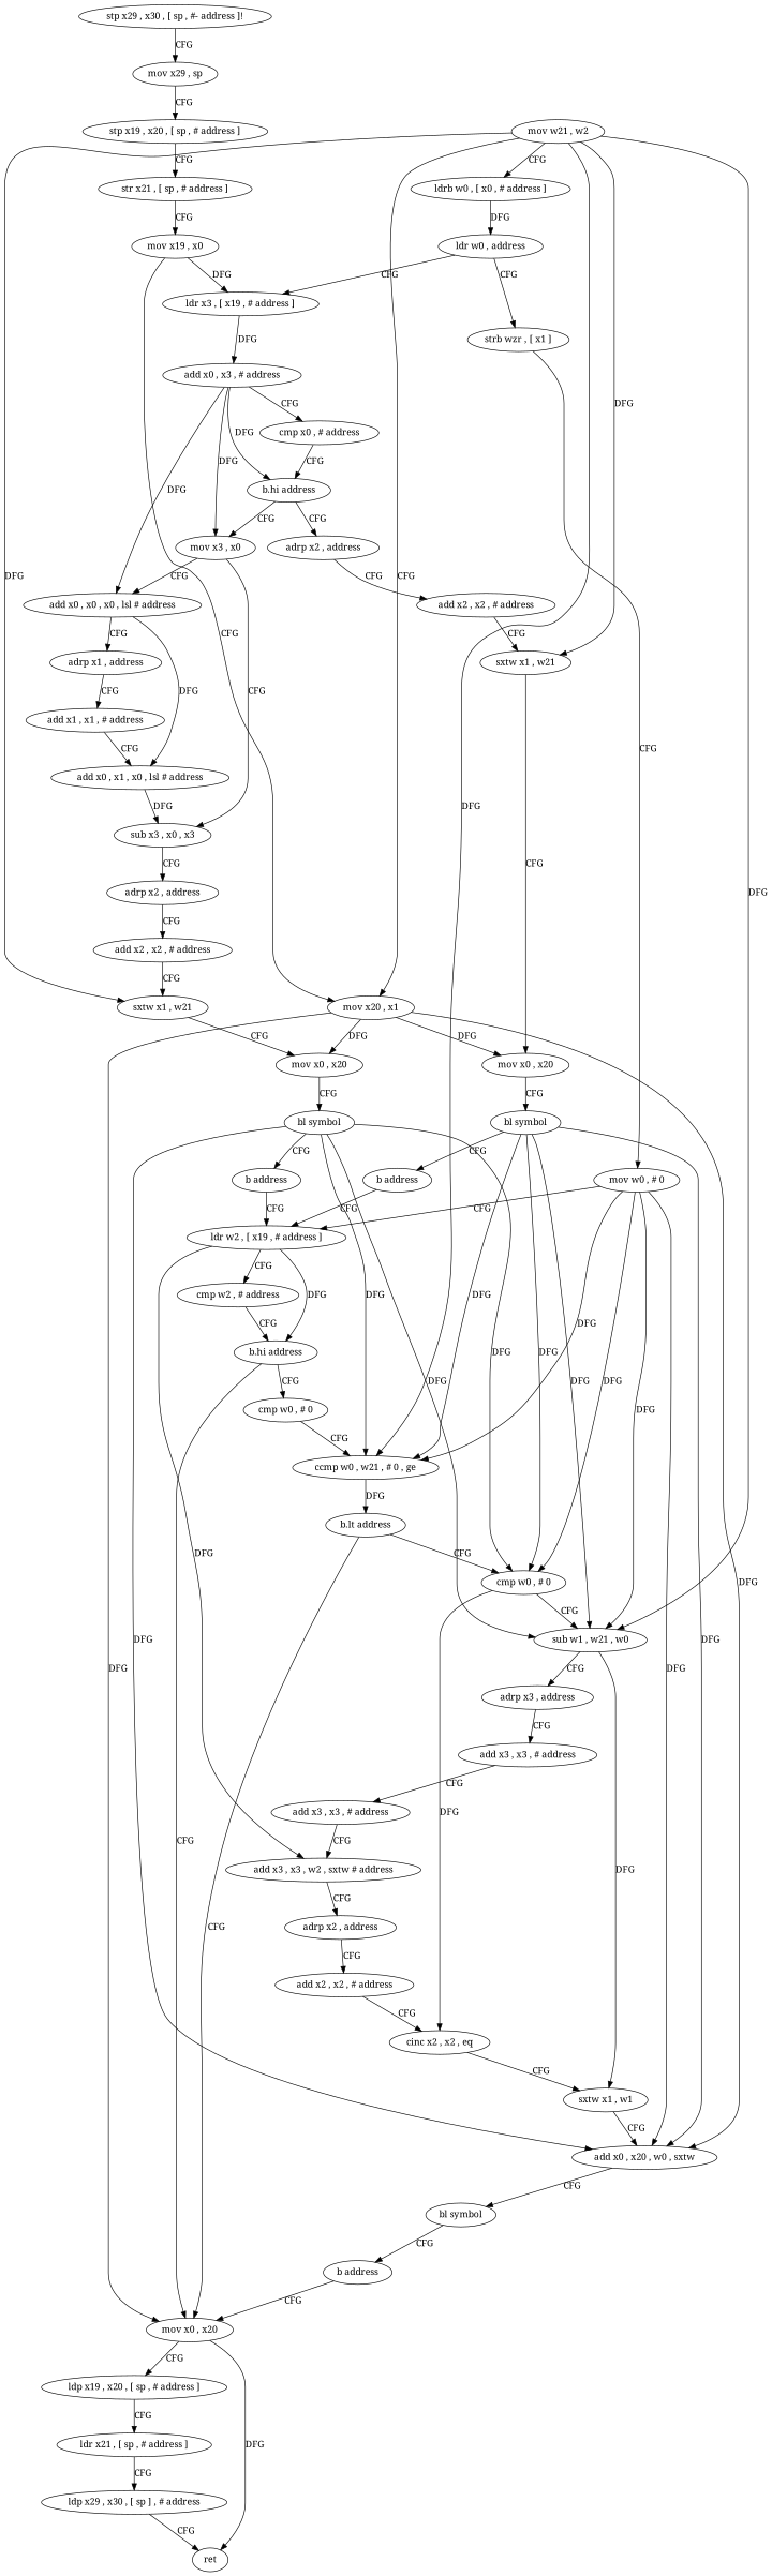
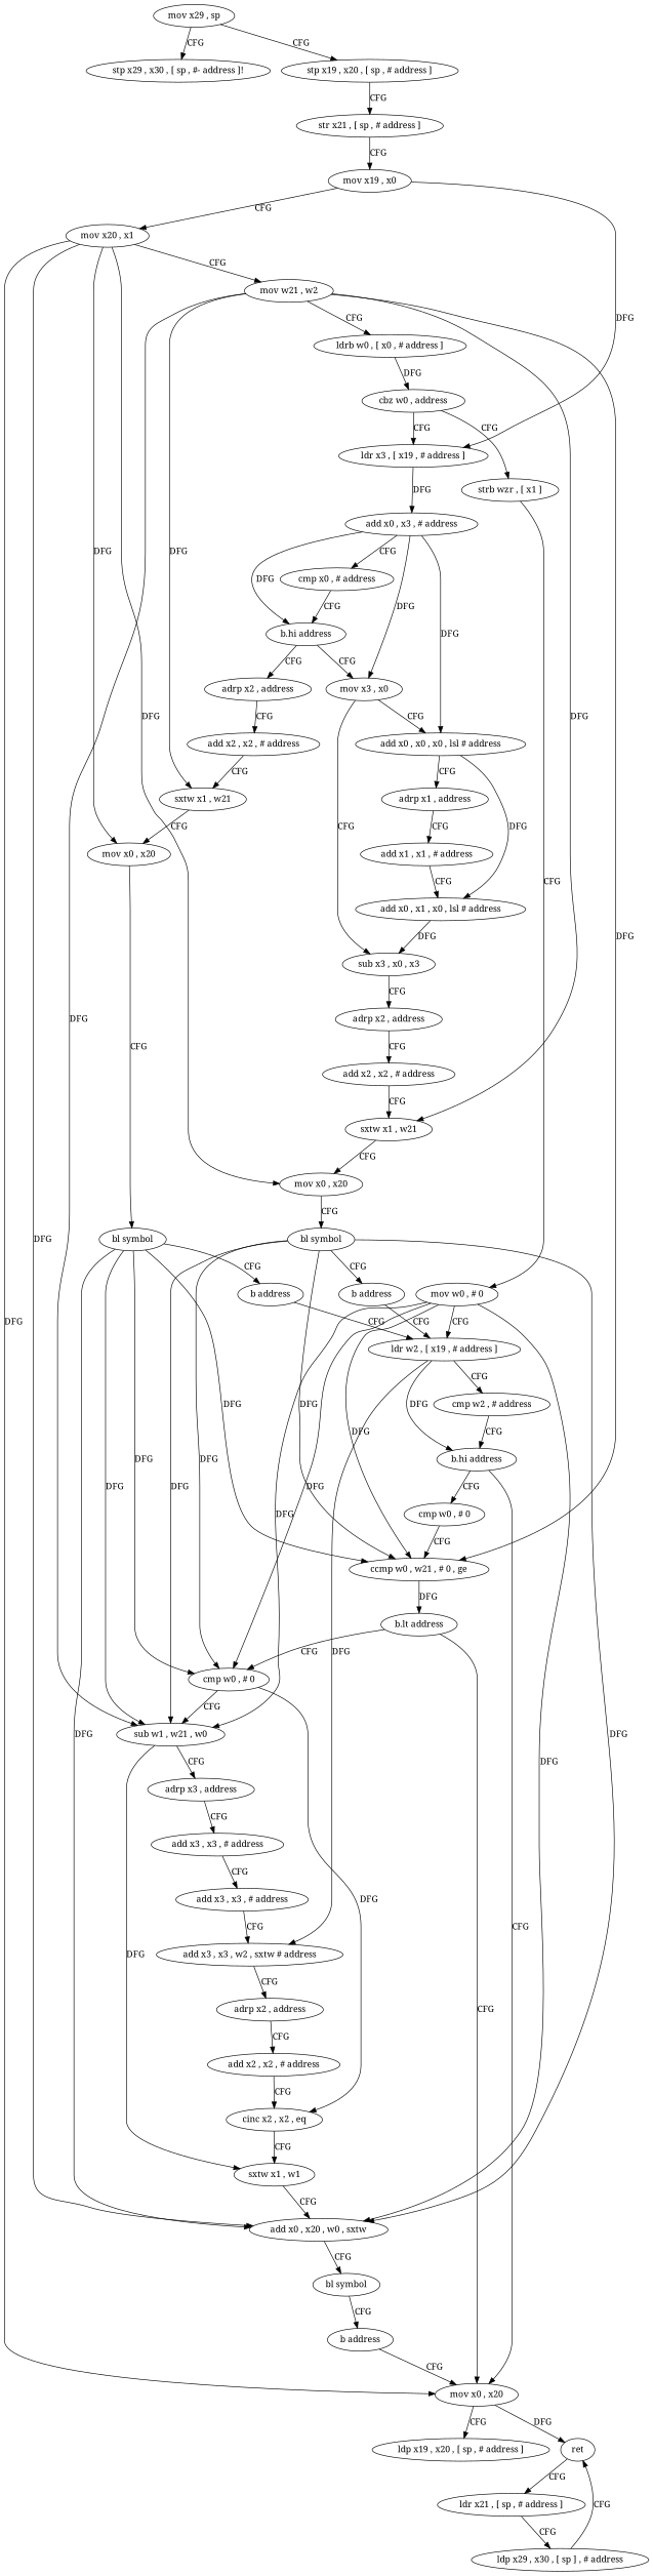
  digraph {
    fontname="Noto Serif"
    node [fontname="Noto Serif"]
    edge [fontname="Noto Serif"]
    n1 [label="stp x29 , x30 , [ sp , #- address ]!"]
    n2 [label="mov x29 , sp"]
    n3 [label="stp x19 , x20 , [ sp , # address ]"]
    n4 [label="str x21 , [ sp , # address ]"]
    n5 [label="mov x19 , x0"]
    n6 [label="mov x20 , x1"]
    n7 [label="ldr x3 , [ x19 , # address ]"]
    n8 [label="mov w21 , w2"]
    n9 [label="mov x0 , x20"]
    n10 [label="mov x0 , x20"]
    n11 [label="mov x0 , x20"]
    n12 [label="add x0 , x20 , w0 , sxtw"]
    n13 [label="add x0 , x3 , # address"]
    n14 [label="ldr w2 , [ x19 , # address ]"]
    n15 [label="add x3 , x3 , w2 , sxtw # address"]
    n16 [label="cmp w2 , # address"]
    n17 [label="b.hi address"]
    n18 [label="ldrb w0 , [ x0 , # address ]"]
    n19 [label="ccmp w0 , w21 , # 0 , ge"]
    n20 [label="sxtw x1 , w21"]
    n21 [label="sxtw x1 , w21"]
    n22 [label="sub w1 , w21 , w0"]
    n23 [label="ldp x19 , x20 , [ sp , # address ]"]
    n24 [label=ret]
    n25 [label="bl symbol"]
    n26 [label="bl symbol"]
    n27 [label="bl symbol"]
-   n28 [label="ldr w0 , address"]
+   n28 [label="cbz w0 , address"]
    n29 [label="b.lt address"]
    n30 [label="adrp x3 , address"]
    n31 [label="sxtw x1 , w1"]
    n32 [label="strb wzr , [ x1 ]"]
    n33 [label="mov w0 , # 0"]
    n34 [label="cmp w0 , # 0"]
    n35 [label="cmp x0 , # address"]
    n36 [label="b.hi address"]
    n37 [label="mov x3 , x0"]
    n38 [label="add x0 , x0 , x0 , lsl # address"]
    n39 [label="cinc x2 , x2 , eq"]
    n40 [label="adrp x2 , address"]
    n41 [label="cmp w0 , # 0"]
    n42 [label="adrp x2 , address"]
    n43 [label="sub x3 , x0 , x3"]
    n44 [label="adrp x1 , address"]
    n45 [label="add x0 , x1 , x0 , lsl # address"]
    n46 [label="add x2 , x2 , # address"]
    n47 [label="adrp x2 , address"]
    n48 [label="ldr x21 , [ sp , # address ]"]
    n49 [label="ldp x29 , x30 , [ sp ] , # address"]
    n50 [label="b address"]
    n51 [label="add x1 , x1 , # address"]
    n52 [label="add x2 , x2 , # address"]
    n53 [label="b address"]
    n54 [label="add x3 , x3 , # address"]
    n55 [label="add x3 , x3 , # address"]
    n56 [label="add x2 , x2 , # address"]
    n57 [label="b address"]
-   n1 -> n2 [label=CFG]
+   n2 -> n1 [label=CFG]
    n2 -> n3 [label=CFG]
    n3 -> n4 [label=CFG]
    n4 -> n5 [label=CFG]
    n5 -> n6 [label=CFG]
    n5 -> n7 [label=DFG]
-   n8 -> n6 [label=CFG]
+   n6 -> n8 [label=CFG]
    n6 -> n9 [label=DFG]
    n6 -> n10 [label=DFG]
    n6 -> n11 [label=DFG]
    n6 -> n12 [label=DFG]
    n7 -> n13 [label=DFG]
    n8 -> n18 [label=CFG]
    n8 -> n19 [label=DFG]
    n8 -> n20 [label=DFG]
    n8 -> n21 [label=DFG]
    n8 -> n22 [label=DFG]
    n9 -> n23 [label=CFG]
    n9 -> n24 [label=DFG]
    n10 -> n25 [label=CFG]
    n11 -> n26 [label=CFG]
    n12 -> n27 [label=CFG]
    n13 -> n35 [label=CFG]
    n13 -> n36 [label=DFG]
    n13 -> n37 [label=DFG]
    n13 -> n38 [label=DFG]
    n14 -> n15 [label=DFG]
    n14 -> n16 [label=CFG]
    n14 -> n17 [label=DFG]
    n15 -> n40 [label=CFG]
    n16 -> n17 [label=CFG]
    n17 -> n9 [label=CFG]
    n17 -> n41 [label=CFG]
    n18 -> n28 [label=DFG]
    n19 -> n29 [label=DFG]
    n20 -> n10 [label=CFG]
    n21 -> n11 [label=CFG]
    n22 -> n30 [label=CFG]
    n22 -> n31 [label=DFG]
-   n23 -> n48 [label=CFG]
+   n24 -> n48 [label=CFG]
    n25 -> n12 [label=DFG]
    n25 -> n19 [label=DFG]
    n25 -> n22 [label=DFG]
    n25 -> n34 [label=DFG]
    n25 -> n50 [label=CFG]
    n26 -> n12 [label=DFG]
    n26 -> n19 [label=DFG]
    n26 -> n22 [label=DFG]
    n26 -> n34 [label=DFG]
    n26 -> n53 [label=CFG]
    n27 -> n57 [label=CFG]
    n28 -> n7 [label=CFG]
    n28 -> n32 [label=CFG]
    n29 -> n9 [label=CFG]
    n29 -> n34 [label=CFG]
    n30 -> n54 [label=CFG]
    n31 -> n12 [label=CFG]
    n32 -> n33 [label=CFG]
    n33 -> n12 [label=DFG]
    n33 -> n14 [label=CFG]
    n33 -> n19 [label=DFG]
    n33 -> n22 [label=DFG]
    n33 -> n34 [label=DFG]
    n34 -> n22 [label=CFG]
    n34 -> n39 [label=DFG]
    n35 -> n36 [label=CFG]
    n36 -> n37 [label=CFG]
    n36 -> n42 [label=CFG]
    n37 -> n38 [label=CFG]
    n37 -> n43 [label=CFG]
    n38 -> n44 [label=CFG]
    n38 -> n45 [label=DFG]
    n39 -> n31 [label=CFG]
    n40 -> n56 [label=CFG]
    n41 -> n19 [label=CFG]
    n42 -> n46 [label=CFG]
    n43 -> n47 [label=CFG]
    n44 -> n51 [label=CFG]
    n45 -> n43 [label=DFG]
    n46 -> n20 [label=CFG]
    n47 -> n52 [label=CFG]
    n48 -> n49 [label=CFG]
    n49 -> n24 [label=CFG]
    n50 -> n14 [label=CFG]
    n51 -> n45 [label=CFG]
    n52 -> n21 [label=CFG]
    n53 -> n14 [label=CFG]
    n54 -> n55 [label=CFG]
    n55 -> n15 [label=CFG]
    n56 -> n39 [label=CFG]
    n57 -> n9 [label=CFG]
  }
